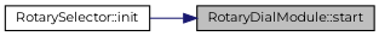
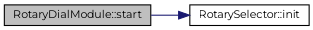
  digraph {
    rankdir=LR
    fontname=Montserrat
    node [color=black fontname=Montserrat fontsize=10 shape=record style=filled]
    n1 [fillcolor=grey75 fontcolor=black height=0.2 label="RotaryDialModule::start" width=0.4]
    n2 [fillcolor=white height=0.2 label="RotarySelector::init" width=0.4]
-   n2 -> n1 [color=midnightblue fontname=Montserrat fontsize=10 labelfontname=Helvetica labelfontsize=10 style=solid]
+   n1 -> n2 [color=midnightblue fontname=Montserrat fontsize=10 labelfontname=Helvetica labelfontsize=10 style=solid]
  }
